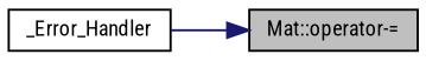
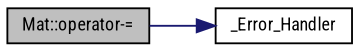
  digraph {
    rankdir=LR
    fontname="Roboto Condensed"
    node [color=black fontname="Roboto Condensed" fontsize=10 shape=record style=filled]
    n1 [fillcolor=grey75 fontcolor=black height=0.2 label="Mat::operator-=" width=0.4]
    n2 [fillcolor=white height=0.2 label=_Error_Handler width=0.4]
-   n2 -> n1 [color=midnightblue fontname="Roboto Condensed" fontsize=10 labelfontname=Helvetica labelfontsize=10 style=solid]
+   n1 -> n2 [color=midnightblue fontname="Roboto Condensed" fontsize=10 labelfontname=Helvetica labelfontsize=10 style=solid]
  }
